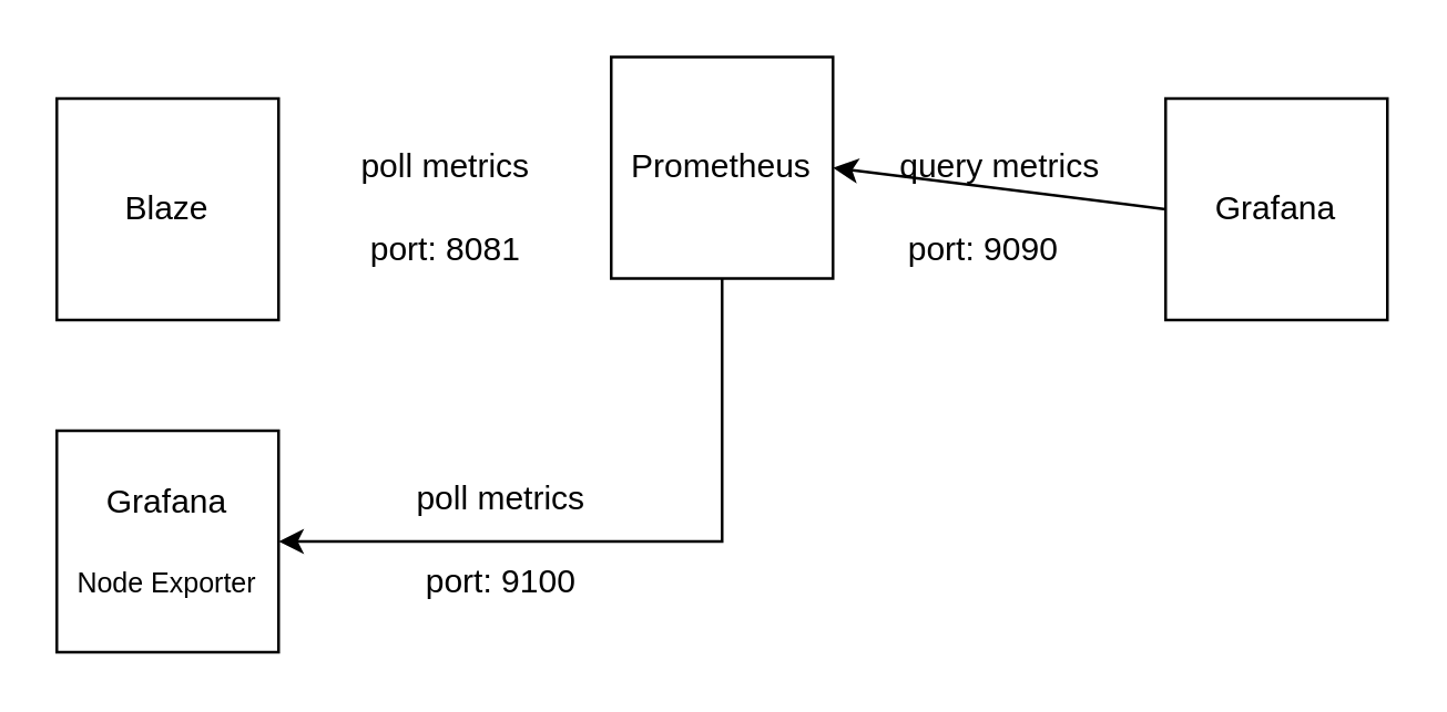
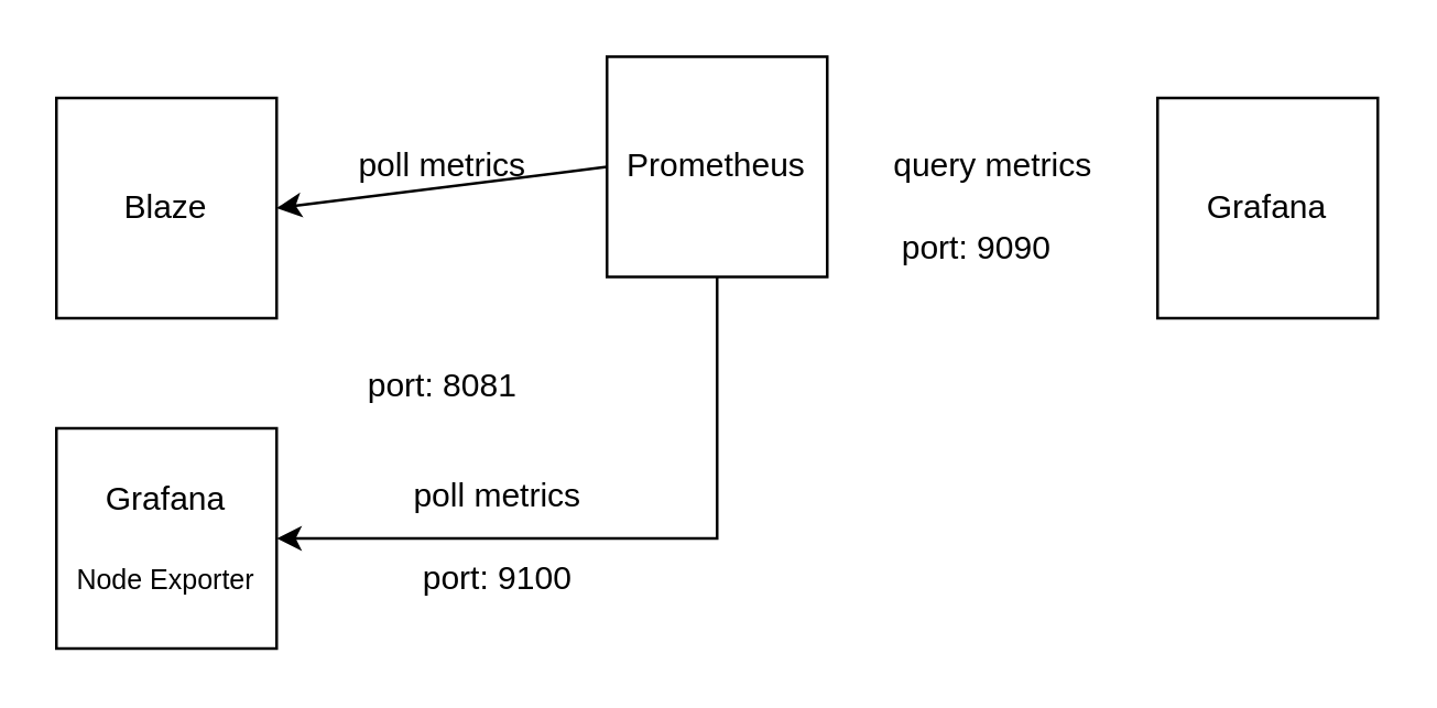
  <mxCell id="0" />
  <mxCell id="1" parent="0" />
  <mxCell id="2" value="Blaze" style="whiteSpace=wrap;html=1;aspect=fixed;" vertex="1" parent="1"><mxGeometry x="20" y="35" width="80" height="80" as="geometry" /></mxCell>
  <mxCell id="3" value="Prometheus" style="whiteSpace=wrap;html=1;aspect=fixed;" vertex="1" parent="1"><mxGeometry x="220" y="20" width="80" height="80" as="geometry" /></mxCell>
  <mxCell id="4" value="Grafana" style="whiteSpace=wrap;html=1;aspect=fixed;" vertex="1" parent="1"><mxGeometry x="420" y="35" width="80" height="80" as="geometry" /></mxCell>
- <mxCell id="5" value="" style="endArrow=classic;html=1;rounded=0;entryX=1;entryY=0.5;entryDx=0;entryDy=0;exitX=0;exitY=0.5;exitDx=0;exitDy=0;" edge="1" parent="1" source="4" target="3"><mxGeometry width="50" height="50" relative="1" as="geometry"><mxPoint x="370" y="445" as="sourcePoint" /><mxPoint x="420" y="395" as="targetPoint" /></mxGeometry></mxCell>
  <mxCell id="6" value="query metrics" style="text;html=1;align=center;verticalAlign=middle;resizable=0;points=[];autosize=1;strokeColor=none;fillColor=none;" vertex="1" parent="1"><mxGeometry x="310" y="45" width="100" height="30" as="geometry" /></mxCell>
  <mxCell id="7" value="port: 9090" style="text;html=1;align=center;verticalAlign=middle;resizable=0;points=[];autosize=1;strokeColor=none;fillColor=none;" vertex="1" parent="1"><mxGeometry x="314" y="75" width="80" height="30" as="geometry" /></mxCell>
+ <mxCell id="8" value="" style="endArrow=classic;html=1;rounded=0;entryX=1;entryY=0.5;entryDx=0;entryDy=0;exitX=0;exitY=0.5;exitDx=0;exitDy=0;" edge="1" parent="1" source="3" target="2"><mxGeometry width="50" height="50" relative="1" as="geometry"><mxPoint x="430" y="85" as="sourcePoint" /><mxPoint x="310" y="85" as="targetPoint" /></mxGeometry></mxCell>
  <mxCell id="9" value="poll metrics" style="text;html=1;align=center;verticalAlign=middle;resizable=0;points=[];autosize=1;strokeColor=none;fillColor=none;" vertex="1" parent="1"><mxGeometry x="120" y="45" width="80" height="30" as="geometry" /></mxCell>
- <mxCell id="10" value="port: 8081" style="text;html=1;align=center;verticalAlign=middle;resizable=0;points=[];autosize=1;strokeColor=none;fillColor=none;" vertex="1" parent="1"><mxGeometry x="120" y="75" width="80" height="30" as="geometry" /></mxCell>
+ <mxCell id="10" value="port: 8081" style="text;html=1;align=center;verticalAlign=middle;resizable=0;points=[];autosize=1;strokeColor=none;fillColor=none;" vertex="1" parent="1"><mxGeometry x="120" y="125" width="80" height="30" as="geometry" /></mxCell>
  <mxCell id="11" value="Grafana&lt;br&gt;&lt;br&gt;&lt;font style=&quot;font-size: 10px;&quot;&gt;Node Exporter&lt;/font&gt;" style="whiteSpace=wrap;html=1;aspect=fixed;" vertex="1" parent="1"><mxGeometry x="20" y="155" width="80" height="80" as="geometry" /></mxCell>
  <mxCell id="12" value="" style="endArrow=classic;html=1;rounded=0;entryX=1;entryY=0.5;entryDx=0;entryDy=0;exitX=0.5;exitY=1;exitDx=0;exitDy=0;" edge="1" parent="1" source="3" target="11"><mxGeometry width="50" height="50" relative="1" as="geometry"><mxPoint x="270" y="255" as="sourcePoint" /><mxPoint x="320" y="205" as="targetPoint" /><Array as="points"><mxPoint x="260" y="195" /></Array></mxGeometry></mxCell>
  <mxCell id="13" value="poll metrics" style="text;html=1;align=center;verticalAlign=middle;resizable=0;points=[];autosize=1;strokeColor=none;fillColor=none;" vertex="1" parent="1"><mxGeometry x="140" y="165" width="80" height="30" as="geometry" /></mxCell>
  <mxCell id="14" value="port: 9100" style="text;html=1;align=center;verticalAlign=middle;resizable=0;points=[];autosize=1;strokeColor=none;fillColor=none;" vertex="1" parent="1"><mxGeometry x="140" y="195" width="80" height="30" as="geometry" /></mxCell>
